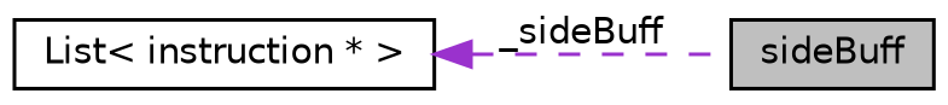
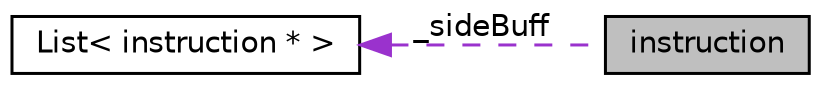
  digraph {
    rankdir=LR
    node [color=black fontname=Helvetica fontsize=10 shape=record style=filled]
-   n1 [fillcolor=grey75 fontcolor=black height=0.2 label=sideBuff width=0.4]
+   n1 [fillcolor=grey75 fontcolor=black height=0.2 label=instruction width=0.4]
    n2 [fillcolor=white height=0.2 label="List\< instruction * \>" width=0.4]
    n2 -> n1 [color=darkorchid3 dir=back fontname=Helvetica fontsize=10 label=_sideBuff labelfontname=Helvetica labelfontsize=10 style=dashed]
  }
